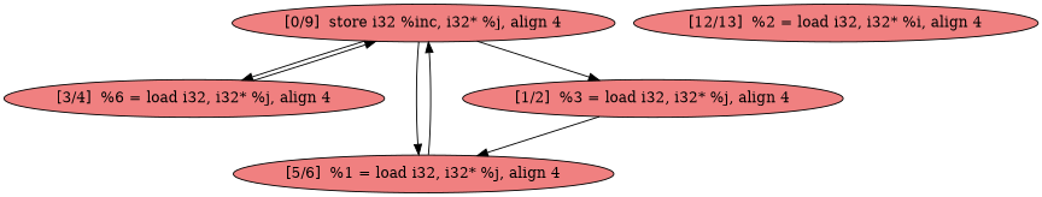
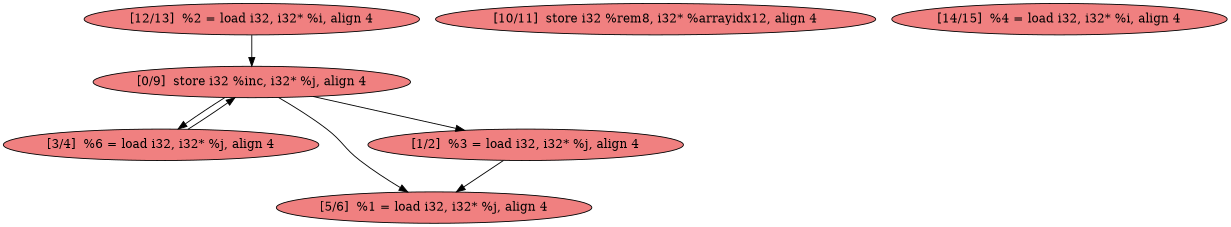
  digraph {
    node [fillcolor=lightcoral shape=ellipse style=filled]
    n1 [label="[0/9]  store i32 %inc, i32* %j, align 4"]
    n2 [label="[3/4]  %6 = load i32, i32* %j, align 4"]
    n3 [label="[5/6]  %1 = load i32, i32* %j, align 4"]
    n4 [label="[1/2]  %3 = load i32, i32* %j, align 4"]
+   n5 [label="[10/11]  store i32 %rem8, i32* %arrayidx12, align 4"]
+   n6 [label="[14/15]  %4 = load i32, i32* %i, align 4"]
    n7 [label="[12/13]  %2 = load i32, i32* %i, align 4"]
    n1 -> n2
    n1 -> n3
    n1 -> n4
    n2 -> n1
-   n3 -> n1
+   n7 -> n1
    n4 -> n3
  }
